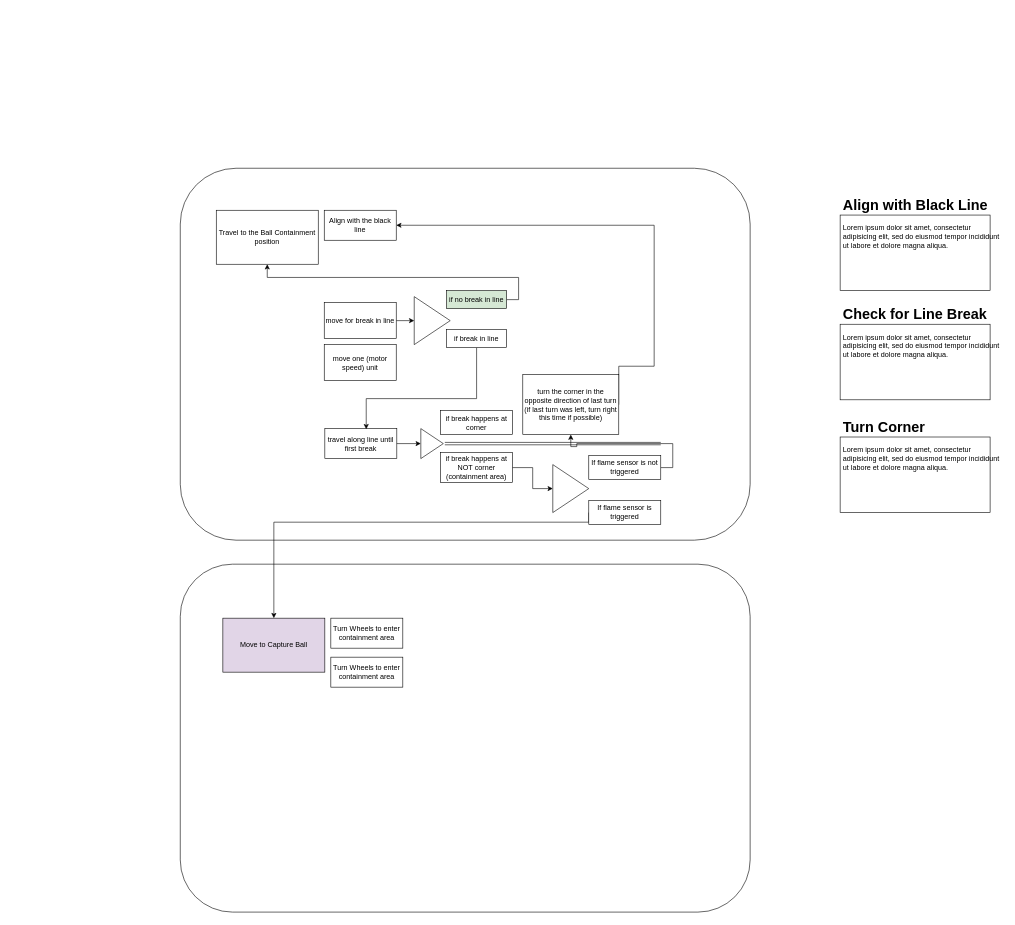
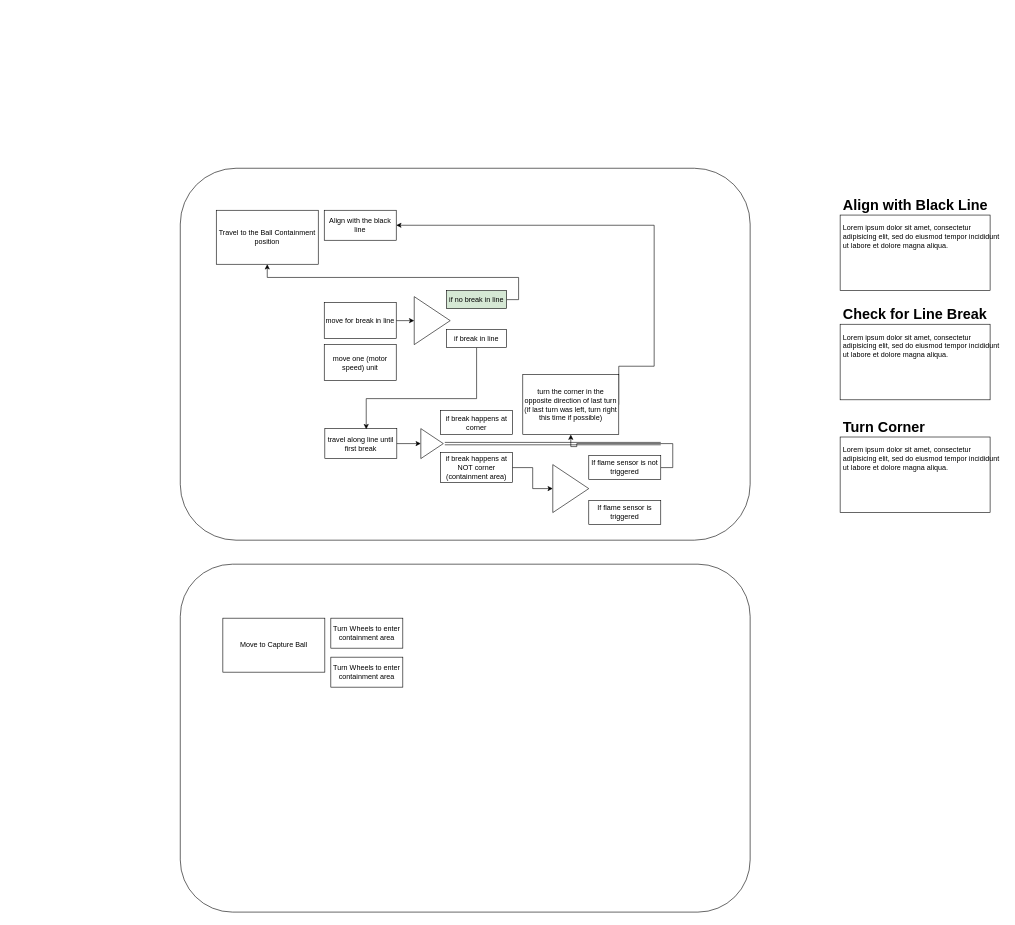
  <mxCell id="0" />
  <mxCell id="1" parent="0" />
  <mxCell id="2" value="" style="rounded=1;whiteSpace=wrap;html=1;" vertex="1" parent="1"><mxGeometry x="300" y="940" width="950" height="580" as="geometry" /></mxCell>
  <mxCell id="3" value="" style="rounded=1;whiteSpace=wrap;html=1;" vertex="1" parent="1"><mxGeometry x="300" y="280" width="950" height="620" as="geometry" /></mxCell>
  <mxCell id="4" value="Travel to the Ball Containment position" style="rounded=0;whiteSpace=wrap;html=1;" vertex="1" parent="1"><mxGeometry x="360" y="350" width="170" height="90" as="geometry" /></mxCell>
  <mxCell id="5" value="" style="shape=image;verticalLabelPosition=bottom;labelBackgroundColor=#ffffff;verticalAlign=top;aspect=fixed;imageAspect=0;image=https://scontent.fyto1-1.fna.fbcdn.net/v/t1.158-9/s1080x2048/78549344_2463156323932647_4418948875688083456_n.jpg?_nc_cat=105&amp;_nc_ohc=i6Jc0Y26qJ8AQm3ttF5f7PIEOWi_f6k7tChzr43Px6eN3K_r2DXOpeu6w&amp;_nc_ht=scontent.fyto1-1.fna&amp;oh=eaf7062225062f3d919008a831968bb8&amp;oe=5E85B003;" vertex="1" parent="1"><mxGeometry x="20" y="20" width="240" height="520" as="geometry" /></mxCell>
  <mxCell id="6" value="Align with the black line" style="rounded=0;whiteSpace=wrap;html=1;" vertex="1" parent="1"><mxGeometry x="540" y="350" width="120" height="50" as="geometry" /></mxCell>
  <mxCell id="7" value="travel along line until first break" style="rounded=0;whiteSpace=wrap;html=1;" vertex="1" parent="1"><mxGeometry x="541" y="714" width="120" height="50" as="geometry" /></mxCell>
  <mxCell id="8" value="if break happens at corner" style="rounded=0;whiteSpace=wrap;html=1;" vertex="1" parent="1"><mxGeometry x="734" y="684" width="120" height="40" as="geometry" /></mxCell>
  <mxCell id="9" value="" style="triangle;whiteSpace=wrap;html=1;" vertex="1" parent="1"><mxGeometry x="701" y="714" width="37.5" height="50" as="geometry" /></mxCell>
  <mxCell id="10" value="" style="edgeStyle=orthogonalEdgeStyle;rounded=0;orthogonalLoop=1;jettySize=auto;html=1;" edge="1" parent="1" source="7" target="9"><mxGeometry relative="1" as="geometry" /></mxCell>
  <mxCell id="11" value="if break happens at NOT corner (containment area)" style="rounded=0;whiteSpace=wrap;html=1;" vertex="1" parent="1"><mxGeometry x="734" y="754" width="120" height="50" as="geometry" /></mxCell>
  <mxCell id="12" value="" style="shape=link;html=1;" edge="1" parent="1"><mxGeometry width="50" height="50" relative="1" as="geometry"><mxPoint x="741" y="739" as="sourcePoint" /><mxPoint x="1101" y="739" as="targetPoint" /></mxGeometry></mxCell>
  <mxCell id="13" value="" style="triangle;whiteSpace=wrap;html=1;" vertex="1" parent="1"><mxGeometry x="921" y="774" width="60" height="80" as="geometry" /></mxCell>
  <mxCell id="14" value="" style="edgeStyle=orthogonalEdgeStyle;rounded=0;orthogonalLoop=1;jettySize=auto;html=1;" edge="1" parent="1" source="11" target="13"><mxGeometry relative="1" as="geometry" /></mxCell>
- <mxCell id="15" style="edgeStyle=orthogonalEdgeStyle;rounded=0;orthogonalLoop=1;jettySize=auto;html=1;exitX=0;exitY=0.5;exitDx=0;exitDy=0;" edge="1" parent="1" source="16" target="19"><mxGeometry relative="1" as="geometry"><Array as="points"><mxPoint x="981" y="870" /><mxPoint x="456" y="870" /></Array></mxGeometry></mxCell>
  <mxCell id="16" value="If flame sensor is triggered" style="rounded=0;whiteSpace=wrap;html=1;" vertex="1" parent="1"><mxGeometry x="981" y="834" width="120" height="40" as="geometry" /></mxCell>
  <mxCell id="17" style="edgeStyle=orthogonalEdgeStyle;rounded=0;orthogonalLoop=1;jettySize=auto;html=1;exitX=1;exitY=0.5;exitDx=0;exitDy=0;" edge="1" parent="1" source="18" target="23"><mxGeometry relative="1" as="geometry" /></mxCell>
  <mxCell id="18" value="If flame sensor is not triggered" style="rounded=0;whiteSpace=wrap;html=1;" vertex="1" parent="1"><mxGeometry x="981" y="759" width="120" height="40" as="geometry" /></mxCell>
- <mxCell id="19" value="Move to Capture Ball" style="rounded=0;whiteSpace=wrap;html=1;fillColor=#e1d5e7;" vertex="1" parent="1"><mxGeometry x="371" y="1030" width="170" height="90" as="geometry" /></mxCell>
+ <mxCell id="19" value="Move to Capture Ball" style="rounded=0;whiteSpace=wrap;html=1;" vertex="1" parent="1"><mxGeometry x="371" y="1030" width="170" height="90" as="geometry" /></mxCell>
  <mxCell id="20" value="Turn Wheels to enter containment area" style="rounded=0;whiteSpace=wrap;html=1;" vertex="1" parent="1"><mxGeometry x="551" y="1030" width="120" height="50" as="geometry" /></mxCell>
  <mxCell id="21" value="Turn Wheels to enter containment area" style="rounded=0;whiteSpace=wrap;html=1;" vertex="1" parent="1"><mxGeometry x="551" y="1095" width="120" height="50" as="geometry" /></mxCell>
  <mxCell id="22" style="edgeStyle=orthogonalEdgeStyle;rounded=0;orthogonalLoop=1;jettySize=auto;html=1;exitX=1;exitY=0.5;exitDx=0;exitDy=0;" edge="1" parent="1" source="23" target="6"><mxGeometry relative="1" as="geometry"><Array as="points"><mxPoint x="1090" y="610" /><mxPoint x="1090" y="375" /></Array></mxGeometry></mxCell>
  <mxCell id="23" value="turn the corner in the opposite direction of last turn (if last turn was left, turn right this time if possible)" style="rounded=0;whiteSpace=wrap;html=1;" vertex="1" parent="1"><mxGeometry x="871" y="624" width="160" height="100" as="geometry" /></mxCell>
  <mxCell id="24" style="edgeStyle=orthogonalEdgeStyle;rounded=0;orthogonalLoop=1;jettySize=auto;html=1;exitX=1;exitY=0.5;exitDx=0;exitDy=0;entryX=0;entryY=0.5;entryDx=0;entryDy=0;" edge="1" parent="1" source="25" target="27"><mxGeometry relative="1" as="geometry" /></mxCell>
  <mxCell id="25" value="move for break in line" style="rounded=0;whiteSpace=wrap;html=1;" vertex="1" parent="1"><mxGeometry x="540" y="504" width="120" height="60" as="geometry" /></mxCell>
  <mxCell id="26" value="move one (motor speed) unit" style="rounded=0;whiteSpace=wrap;html=1;" vertex="1" parent="1"><mxGeometry x="540" y="574" width="120" height="60" as="geometry" /></mxCell>
  <mxCell id="27" value="" style="triangle;whiteSpace=wrap;html=1;" vertex="1" parent="1"><mxGeometry x="690" y="494" width="60" height="80" as="geometry" /></mxCell>
  <mxCell id="28" style="edgeStyle=orthogonalEdgeStyle;rounded=0;orthogonalLoop=1;jettySize=auto;html=1;exitX=1;exitY=0.5;exitDx=0;exitDy=0;" edge="1" parent="1" source="29" target="4"><mxGeometry relative="1" as="geometry" /></mxCell>
  <mxCell id="29" value="if no break in line" style="rounded=0;whiteSpace=wrap;html=1;fillColor=#d5e8d4;" vertex="1" parent="1"><mxGeometry x="744" y="484" width="100" height="30" as="geometry" /></mxCell>
  <mxCell id="30" style="edgeStyle=orthogonalEdgeStyle;rounded=0;orthogonalLoop=1;jettySize=auto;html=1;exitX=0.5;exitY=1;exitDx=0;exitDy=0;entryX=0.575;entryY=0.02;entryDx=0;entryDy=0;entryPerimeter=0;" edge="1" parent="1" source="31" target="7"><mxGeometry relative="1" as="geometry"><Array as="points"><mxPoint x="794" y="664" /><mxPoint x="610" y="664" /></Array></mxGeometry></mxCell>
  <mxCell id="31" value="if break in line" style="rounded=0;whiteSpace=wrap;html=1;" vertex="1" parent="1"><mxGeometry x="744" y="549" width="100" height="30" as="geometry" /></mxCell>
  <mxCell id="32" value="" style="rounded=0;whiteSpace=wrap;html=1;" vertex="1" parent="1"><mxGeometry x="1400" y="540" width="250" height="126" as="geometry" /></mxCell>
  <mxCell id="33" value="&lt;h1&gt;Check for Line Break&lt;/h1&gt;&lt;p&gt;Lorem ipsum dolor sit amet, consectetur adipisicing elit, sed do eiusmod tempor incididunt ut labore et dolore magna aliqua.&lt;/p&gt;" style="text;html=1;strokeColor=none;fillColor=none;spacing=5;spacingTop=-20;whiteSpace=wrap;overflow=hidden;rounded=0;" vertex="1" parent="1"><mxGeometry x="1400" y="504" width="270" height="120" as="geometry" /></mxCell>
  <mxCell id="34" value="" style="rounded=0;whiteSpace=wrap;html=1;" vertex="1" parent="1"><mxGeometry x="1400" y="358" width="250" height="126" as="geometry" /></mxCell>
  <mxCell id="35" value="&lt;h1&gt;Align with Black Line&lt;/h1&gt;&lt;p&gt;Lorem ipsum dolor sit amet, consectetur adipisicing elit, sed do eiusmod tempor incididunt ut labore et dolore magna aliqua.&lt;/p&gt;" style="text;html=1;strokeColor=none;fillColor=none;spacing=5;spacingTop=-20;whiteSpace=wrap;overflow=hidden;rounded=0;" vertex="1" parent="1"><mxGeometry x="1400" y="322" width="270" height="120" as="geometry" /></mxCell>
  <mxCell id="36" value="" style="rounded=0;whiteSpace=wrap;html=1;" vertex="1" parent="1"><mxGeometry x="1400" y="728" width="250" height="126" as="geometry" /></mxCell>
  <mxCell id="37" value="&lt;h1&gt;Turn Corner&lt;/h1&gt;&lt;p&gt;Lorem ipsum dolor sit amet, consectetur adipisicing elit, sed do eiusmod tempor incididunt ut labore et dolore magna aliqua.&lt;/p&gt;" style="text;html=1;strokeColor=none;fillColor=none;spacing=5;spacingTop=-20;whiteSpace=wrap;overflow=hidden;rounded=0;" vertex="1" parent="1"><mxGeometry x="1400" y="692" width="270" height="120" as="geometry" /></mxCell>
